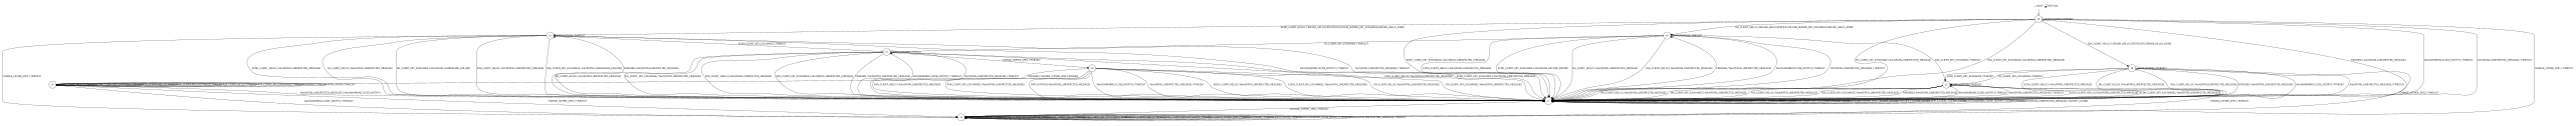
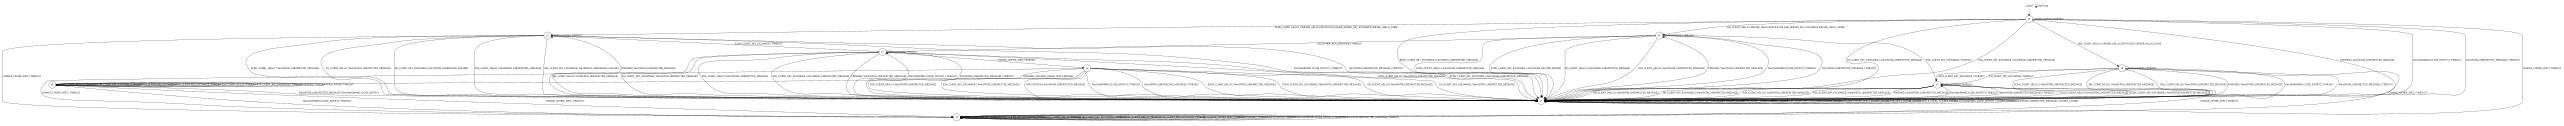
  digraph {
    fontname=Ubuntu
    node [fontname=Ubuntu shape=circle]
    edge [arrowhead=diamond fontname=Ubuntu]
    n1 [label=__start3 shape=none]
    n2 [label=s0]
    n3 [label=s1]
    n4 [label=s2]
    n5 [label=s3]
    n6 [label=s4]
    n7 [label=s8]
    n8 [label=s5]
    n9 [label=s7]
    n10 [label=s6]
    n11 [label=s9]
    n1 -> n1 [label="Self loop"]
-   n1 -> n2 [arrowhead=onormal]
+   n1 -> n2 [arrowhead=dot]
    n2 -> n2 [arrowhead=onormal label="APPLICATION / TIMEOUT"]
    n2 -> n3 [label="ECDH_CLIENT_KEY_EXCHANGE / Alert(FATAL,UNEXPECTED_MESSAGE)"]
    n2 -> n3 [arrowhead=dot label="DH_CLIENT_KEY_EXCHANGE / Alert(FATAL,UNEXPECTED_MESSAGE)"]
    n2 -> n3 [arrowhead=onormal label="RSA_CLIENT_KEY_EXCHANGE / Alert(FATAL,UNEXPECTED_MESSAGE)"]
    n2 -> n3 [label="FINISHED / Alert(FATAL,UNEXPECTED_MESSAGE)"]
    n2 -> n3 [label="Alert(WARNING,CLOSE_NOTIFY) / TIMEOUT"]
    n2 -> n3 [arrowhead=dot label="Alert(FATAL,UNEXPECTED_MESSAGE) / TIMEOUT"]
    n2 -> n4 [arrowhead=dot label="ECDH_CLIENT_HELLO / SERVER_HELLO,CERTIFICATE,ECDHE_SERVER_KEY_EXCHANGE,SERVER_HELLO_DONE"]
    n2 -> n5 [arrowhead=dot label="CHANGE_CIPHER_SPEC / TIMEOUT"]
    n2 -> n6 [label="DH_CLIENT_HELLO / SERVER_HELLO,CERTIFICATE,DHE_SERVER_KEY_EXCHANGE,SERVER_HELLO_DONE"]
    n2 -> n7 [label="RSA_CLIENT_HELLO / SERVER_HELLO,CERTIFICATE,SERVER_HELLO_DONE"]
    n3 -> n3 [label="ECDH_CLIENT_HELLO / SOCKET_CLOSED"]
    n3 -> n3 [arrowhead=onormal label="ECDH_CLIENT_KEY_EXCHANGE / SOCKET_CLOSED"]
    n3 -> n3 [arrowhead=dot label="DH_CLIENT_HELLO / SOCKET_CLOSED"]
    n3 -> n3 [arrowhead=dot label="DH_CLIENT_KEY_EXCHANGE / SOCKET_CLOSED"]
    n3 -> n3 [arrowhead=onormal label="RSA_CLIENT_HELLO / SOCKET_CLOSED"]
    n3 -> n3 [arrowhead=dot label="RSA_CLIENT_KEY_EXCHANGE / SOCKET_CLOSED"]
    n3 -> n3 [label="CHANGE_CIPHER_SPEC / SOCKET_CLOSED"]
    n3 -> n3 [arrowhead=dot label="FINISHED / SOCKET_CLOSED"]
    n3 -> n3 [arrowhead=onormal label="APPLICATION / SOCKET_CLOSED"]
    n3 -> n3 [arrowhead=onormal label="Alert(WARNING,CLOSE_NOTIFY) / SOCKET_CLOSED"]
    n3 -> n3 [label="Alert(FATAL,UNEXPECTED_MESSAGE) / SOCKET_CLOSED"]
    n4 -> n3 [label="ECDH_CLIENT_HELLO / Alert(FATAL,UNEXPECTED_MESSAGE)"]
    n4 -> n3 [arrowhead=onormal label="DH_CLIENT_HELLO / Alert(FATAL,UNEXPECTED_MESSAGE)"]
    n4 -> n3 [label="DH_CLIENT_KEY_EXCHANGE / Alert(FATAL,HANDSHAKE_FAILURE)"]
    n4 -> n3 [arrowhead=onormal label="RSA_CLIENT_HELLO / Alert(FATAL,UNEXPECTED_MESSAGE)"]
    n4 -> n3 [label="RSA_CLIENT_KEY_EXCHANGE / Alert(FATAL,HANDSHAKE_FAILURE)"]
    n4 -> n3 [arrowhead=dot label="FINISHED / Alert(FATAL,UNEXPECTED_MESSAGE)"]
    n4 -> n3 [label="Alert(WARNING,CLOSE_NOTIFY) / TIMEOUT"]
    n4 -> n3 [label="Alert(FATAL,UNEXPECTED_MESSAGE) / TIMEOUT"]
    n4 -> n4 [label="APPLICATION / TIMEOUT"]
    n4 -> n5 [label="CHANGE_CIPHER_SPEC / TIMEOUT"]
    n4 -> n8 [arrowhead=onormal label="ECDH_CLIENT_KEY_EXCHANGE / TIMEOUT"]
    n5 -> n5 [arrowhead=onormal label="ECDH_CLIENT_HELLO / TIMEOUT"]
    n5 -> n5 [arrowhead=onormal label="ECDH_CLIENT_KEY_EXCHANGE / TIMEOUT"]
    n5 -> n5 [arrowhead=onormal label="DH_CLIENT_HELLO / TIMEOUT"]
    n5 -> n5 [arrowhead=dot label="DH_CLIENT_KEY_EXCHANGE / TIMEOUT"]
    n5 -> n5 [arrowhead=dot label="RSA_CLIENT_HELLO / TIMEOUT"]
    n5 -> n5 [label="RSA_CLIENT_KEY_EXCHANGE / TIMEOUT"]
    n5 -> n5 [label="CHANGE_CIPHER_SPEC / TIMEOUT"]
    n5 -> n5 [arrowhead=onormal label="FINISHED / TIMEOUT"]
    n5 -> n5 [label="APPLICATION / TIMEOUT"]
    n5 -> n5 [label="Alert(WARNING,CLOSE_NOTIFY) / TIMEOUT"]
    n5 -> n5 [label="Alert(FATAL,UNEXPECTED_MESSAGE) / TIMEOUT"]
    n6 -> n3 [label="ECDH_CLIENT_HELLO / Alert(FATAL,UNEXPECTED_MESSAGE)"]
    n6 -> n3 [arrowhead=onormal label="ECDH_CLIENT_KEY_EXCHANGE / Alert(FATAL,DECODE_ERROR)"]
    n6 -> n3 [label="DH_CLIENT_HELLO / Alert(FATAL,UNEXPECTED_MESSAGE)"]
    n6 -> n3 [label="RSA_CLIENT_HELLO / Alert(FATAL,UNEXPECTED_MESSAGE)"]
    n6 -> n3 [arrowhead=onormal label="FINISHED / Alert(FATAL,UNEXPECTED_MESSAGE)"]
    n6 -> n3 [label="Alert(WARNING,CLOSE_NOTIFY) / TIMEOUT"]
    n6 -> n3 [arrowhead=onormal label="Alert(FATAL,UNEXPECTED_MESSAGE) / TIMEOUT"]
    n6 -> n6 [label="APPLICATION / TIMEOUT"]
-   n6 -> n8 [arrowhead=onormal label="DH_CLIENT_KEY_EXCHANGE / TIMEOUT"]
+   n6 -> n8 [arrowhead=onormal label="DH_CIPHER_KEY_EXCHANGE / TIMEOUT"]
    n6 -> n9 [label="RSA_CLIENT_KEY_EXCHANGE / TIMEOUT"]
    n7 -> n3 [label="ECDH_CLIENT_HELLO / Alert(FATAL,UNEXPECTED_MESSAGE)"]
    n7 -> n3 [arrowhead=onormal label="DH_CLIENT_HELLO / Alert(FATAL,UNEXPECTED_MESSAGE)"]
    n7 -> n3 [label="RSA_CLIENT_HELLO / Alert(FATAL,UNEXPECTED_MESSAGE)"]
    n7 -> n3 [arrowhead=dot label="FINISHED / Alert(FATAL,UNEXPECTED_MESSAGE)"]
    n7 -> n3 [arrowhead=dot label="Alert(WARNING,CLOSE_NOTIFY) / TIMEOUT"]
    n7 -> n3 [arrowhead=dot label="Alert(FATAL,UNEXPECTED_MESSAGE) / TIMEOUT"]
    n7 -> n5 [arrowhead=dot label="CHANGE_CIPHER_SPEC / TIMEOUT"]
    n7 -> n7 [arrowhead=onormal label="APPLICATION / TIMEOUT"]
    n7 -> n9 [arrowhead=onormal label="ECDH_CLIENT_KEY_EXCHANGE / TIMEOUT"]
    n7 -> n9 [label="DH_CLIENT_KEY_EXCHANGE / TIMEOUT"]
    n8 -> n3 [arrowhead=onormal label="ECDH_CLIENT_HELLO / Alert(FATAL,UNEXPECTED_MESSAGE)"]
    n8 -> n3 [label="ECDH_CLIENT_KEY_EXCHANGE / Alert(FATAL,UNEXPECTED_MESSAGE)"]
    n8 -> n3 [label="DH_CLIENT_HELLO / Alert(FATAL,UNEXPECTED_MESSAGE)"]
    n8 -> n3 [arrowhead=dot label="DH_CLIENT_KEY_EXCHANGE / Alert(FATAL,UNEXPECTED_MESSAGE)"]
    n8 -> n3 [arrowhead=onormal label="RSA_CLIENT_HELLO / Alert(FATAL,UNEXPECTED_MESSAGE)"]
    n8 -> n3 [arrowhead=dot label="RSA_CLIENT_KEY_EXCHANGE / Alert(FATAL,UNEXPECTED_MESSAGE)"]
    n8 -> n3 [label="FINISHED / Alert(FATAL,UNEXPECTED_MESSAGE)"]
    n8 -> n3 [arrowhead=onormal label="Alert(WARNING,CLOSE_NOTIFY) / TIMEOUT"]
    n8 -> n3 [arrowhead=onormal label="Alert(FATAL,UNEXPECTED_MESSAGE) / TIMEOUT"]
    n8 -> n8 [label="APPLICATION / TIMEOUT"]
    n8 -> n10 [arrowhead=dot label="CHANGE_CIPHER_SPEC / TIMEOUT"]
    n9 -> n3 [arrowhead=onormal label="ECDH_CLIENT_HELLO / Alert(FATAL,UNEXPECTED_MESSAGE)"]
    n9 -> n3 [label="ECDH_CLIENT_KEY_EXCHANGE / Alert(FATAL,UNEXPECTED_MESSAGE)"]
    n9 -> n3 [arrowhead=dot label="DH_CLIENT_HELLO / Alert(FATAL,UNEXPECTED_MESSAGE)"]
    n9 -> n3 [arrowhead=dot label="DH_CLIENT_KEY_EXCHANGE / Alert(FATAL,UNEXPECTED_MESSAGE)"]
    n9 -> n3 [arrowhead=onormal label="RSA_CLIENT_HELLO / Alert(FATAL,UNEXPECTED_MESSAGE)"]
    n9 -> n3 [arrowhead=onormal label="RSA_CLIENT_KEY_EXCHANGE / Alert(FATAL,UNEXPECTED_MESSAGE)"]
    n9 -> n3 [arrowhead=onormal label="FINISHED / Alert(FATAL,UNEXPECTED_MESSAGE)"]
    n9 -> n3 [arrowhead=dot label="Alert(WARNING,CLOSE_NOTIFY) / TIMEOUT"]
    n9 -> n3 [arrowhead=onormal label="Alert(FATAL,UNEXPECTED_MESSAGE) / TIMEOUT"]
    n9 -> n5 [label="CHANGE_CIPHER_SPEC / TIMEOUT"]
    n9 -> n9 [label="APPLICATION / TIMEOUT"]
    n10 -> n3 [arrowhead=onormal label="ECDH_CLIENT_HELLO / Alert(FATAL,UNEXPECTED_MESSAGE)"]
    n10 -> n3 [label="ECDH_CLIENT_KEY_EXCHANGE / Alert(FATAL,UNEXPECTED_MESSAGE)"]
    n10 -> n3 [arrowhead=onormal label="DH_CLIENT_HELLO / Alert(FATAL,UNEXPECTED_MESSAGE)"]
    n10 -> n3 [arrowhead=dot label="DH_CLIENT_KEY_EXCHANGE / Alert(FATAL,UNEXPECTED_MESSAGE)"]
    n10 -> n3 [arrowhead=onormal label="RSA_CLIENT_HELLO / Alert(FATAL,UNEXPECTED_MESSAGE)"]
    n10 -> n3 [label="RSA_CLIENT_KEY_EXCHANGE / Alert(FATAL,UNEXPECTED_MESSAGE)"]
    n10 -> n3 [arrowhead=onormal label="APPLICATION / Alert(FATAL,UNEXPECTED_MESSAGE)"]
    n10 -> n3 [arrowhead=dot label="Alert(WARNING,CLOSE_NOTIFY) / TIMEOUT"]
    n10 -> n3 [label="Alert(FATAL,UNEXPECTED_MESSAGE) / TIMEOUT"]
-   n3 -> n5 [arrowhead=onormal label="CHANGE_CIPHER_SPEC / TIMEOUT"]
+   n10 -> n5 [arrowhead=onormal label="CHANGE_CIPHER_SPEC / TIMEOUT"]
    n10 -> n11 [arrowhead=onormal label="FINISHED / CHANGE_CIPHER_SPEC,FINISHED"]
    n11 -> n3 [arrowhead=dot label="Alert(FATAL,UNEXPECTED_MESSAGE) / Alert(WARNING,CLOSE_NOTIFY)"]
    n11 -> n5 [arrowhead=onormal label="CHANGE_CIPHER_SPEC / TIMEOUT"]
    n11 -> n5 [arrowhead=dot label="Alert(WARNING,CLOSE_NOTIFY) / TIMEOUT"]
    n11 -> n11 [arrowhead=dot label="ECDH_CLIENT_HELLO / TIMEOUT"]
    n11 -> n11 [label="ECDH_CLIENT_KEY_EXCHANGE / TIMEOUT"]
    n11 -> n11 [arrowhead=dot label="DH_CLIENT_HELLO / TIMEOUT"]
    n11 -> n11 [arrowhead=dot label="DH_CLIENT_KEY_EXCHANGE / TIMEOUT"]
    n11 -> n11 [arrowhead=dot label="RSA_CLIENT_HELLO / TIMEOUT"]
    n11 -> n11 [label="RSA_CLIENT_KEY_EXCHANGE / TIMEOUT"]
    n11 -> n11 [arrowhead=onormal label="FINISHED / TIMEOUT"]
    n11 -> n11 [label="APPLICATION / TIMEOUT"]
  }
